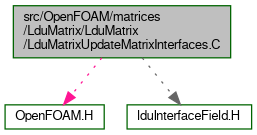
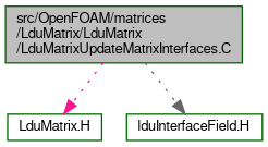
  digraph {
    node [color=darkgreen fontname=FreeSans fontsize=10 shape=record]
    edge [fontname=FreeSans fontsize=10 labelfontname=FreeSans labelfontsize=10 style=dotted]
    n1 [fillcolor=grey75 fontcolor=black height=0.2 label="src/OpenFOAM/matrices\l/LduMatrix/LduMatrix\l/LduMatrixUpdateMatrixInterfaces.C" style=filled width=0.4]
-   n2 [height=0.2 label="OpenFOAM.H" width=0.4]
+   n2 [height=0.2 label="LduMatrix.H" width=0.4]
    n3 [height=0.2 label="lduInterfaceField.H" width=0.4]
    n1 -> n2 [color=deeppink]
    n1 -> n3 [color=gray40]
  }
